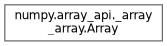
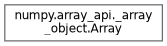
  digraph {
    rankdir=LR
-   n1 [color=grey40 fillcolor=white fontname=Helvetica fontsize=10 height=0.2 label="numpy.array_api._array\l_array.Array" shape=box style=filled width=0.4]
+   n1 [color=grey40 fillcolor=white fontname=Helvetica fontsize=10 height=0.2 label="numpy.array_api._array\l_object.Array" shape=box style=filled width=0.4]
  }
